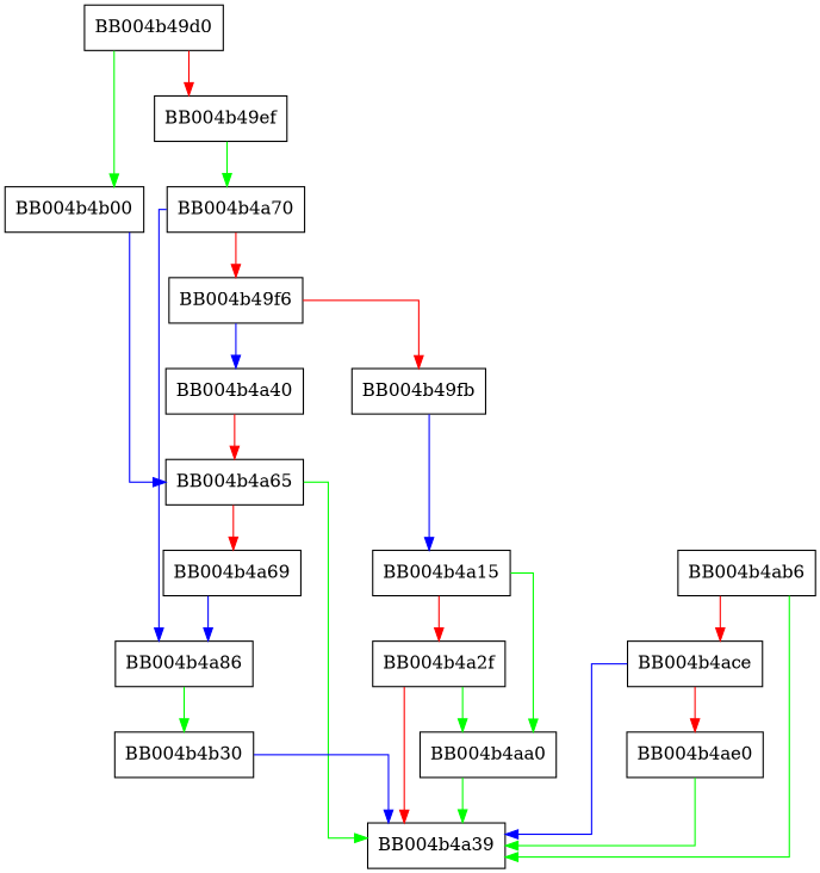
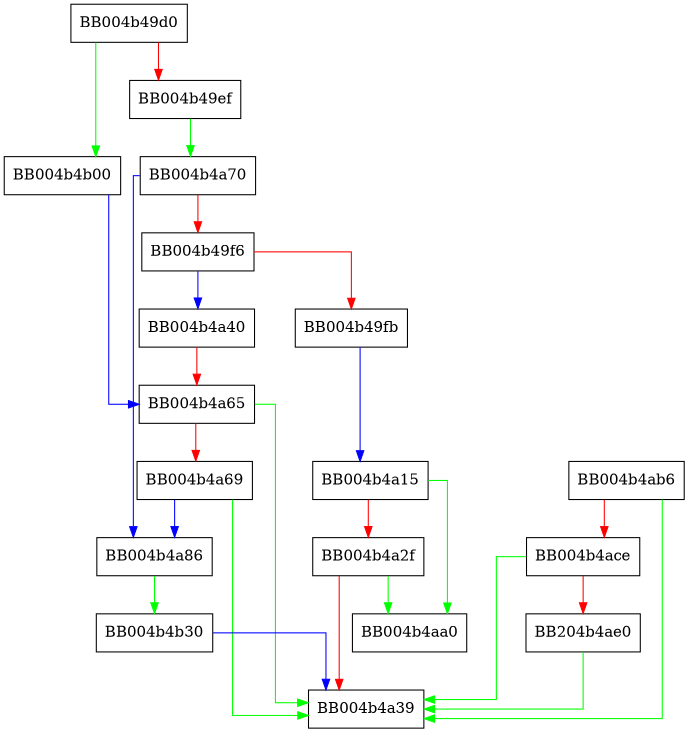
  digraph {
    splines=ortho
    node [shape=box]
    edge [color=green]
    BB004b49d0
    BB004b4b00
    BB004b49ef
    BB004b4a65
    BB004b4a70
    BB004b4a39
    BB004b4a69
    BB004b49f6
    BB004b4a86
    BB004b4a40
    BB004b49fb
    BB004b4b30
    BB004b4a15
    BB004b4aa0
    BB004b4a2f
    BB004b4ab6
    BB004b4ace
-   BB004b4ae0
+   BB004b4ae0 [label=BB204b4ae0]
    BB004b49d0 -> BB004b4b00
    BB004b49d0 -> BB004b49ef [color=red]
    BB004b4b00 -> BB004b4a65 [color=blue]
    BB004b49ef -> BB004b4a70
    BB004b4a65 -> BB004b4a39
    BB004b4a65 -> BB004b4a69 [color=red]
    BB004b4a70 -> BB004b49f6 [color=red]
    BB004b4a70 -> BB004b4a86 [color=blue]
    BB004b4a69 -> BB004b4a86 [color=blue]
    BB004b49f6 -> BB004b4a40 [color=blue]
    BB004b49f6 -> BB004b49fb [color=red]
    BB004b4a86 -> BB004b4b30
    BB004b4a40 -> BB004b4a65 [color=red]
    BB004b49fb -> BB004b4a15 [color=blue]
    BB004b4b30 -> BB004b4a39 [color=blue]
    BB004b4a15 -> BB004b4aa0
    BB004b4a15 -> BB004b4a2f [color=red]
-   BB004b4aa0 -> BB004b4a39
+   BB004b4a69 -> BB004b4a39
    BB004b4a2f -> BB004b4a39 [color=red]
    BB004b4a2f -> BB004b4aa0
    BB004b4ab6 -> BB004b4a39
    BB004b4ab6 -> BB004b4ace [color=red]
-   BB004b4ace -> BB004b4a39 [color=blue]
+   BB004b4ace -> BB004b4a39
    BB004b4ace -> BB004b4ae0 [color=red]
    BB004b4ae0 -> BB004b4a39
  }
